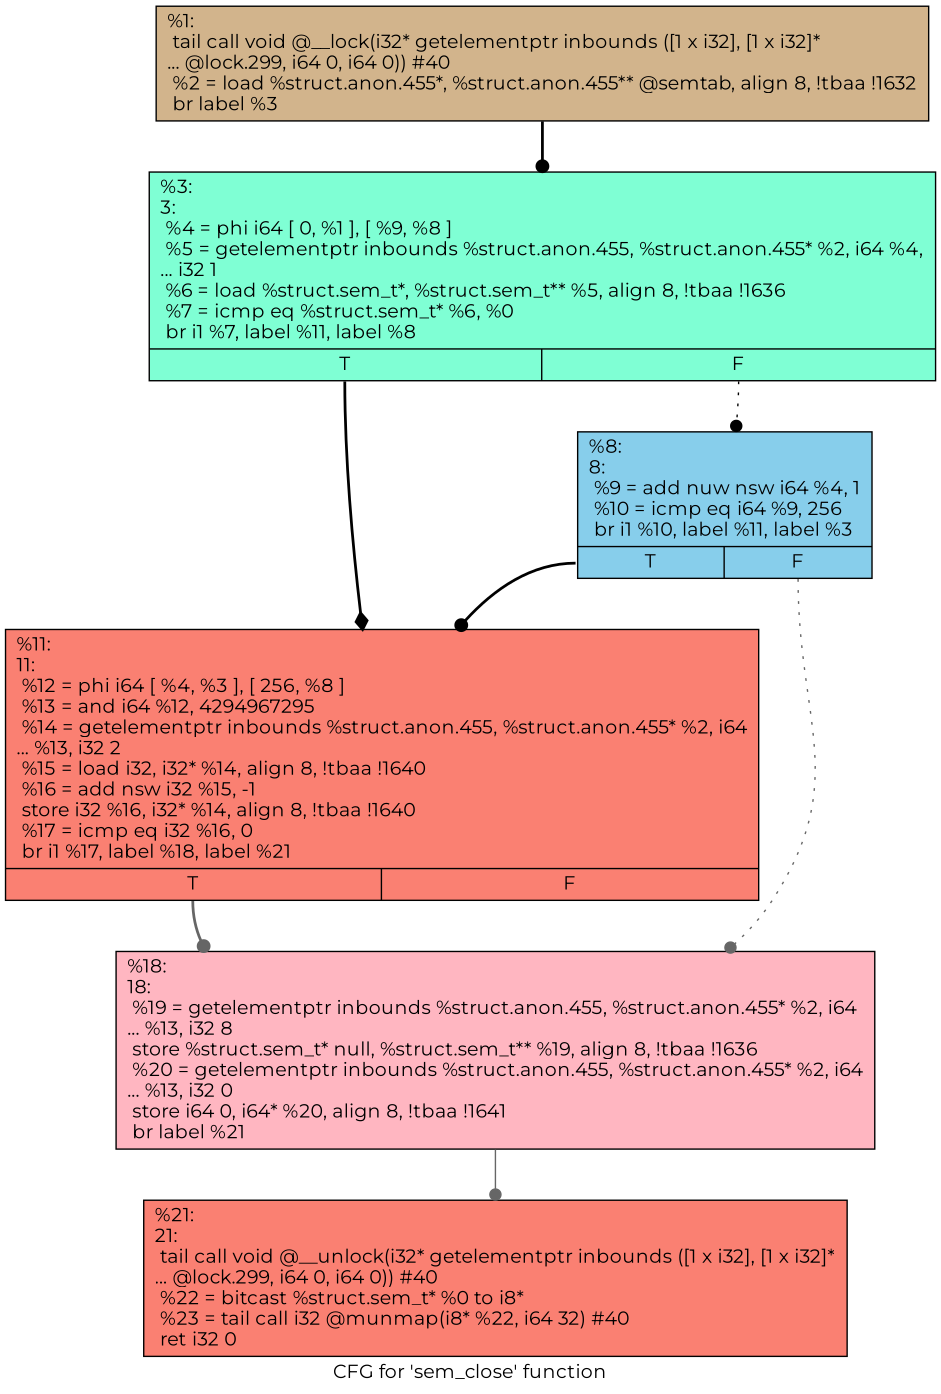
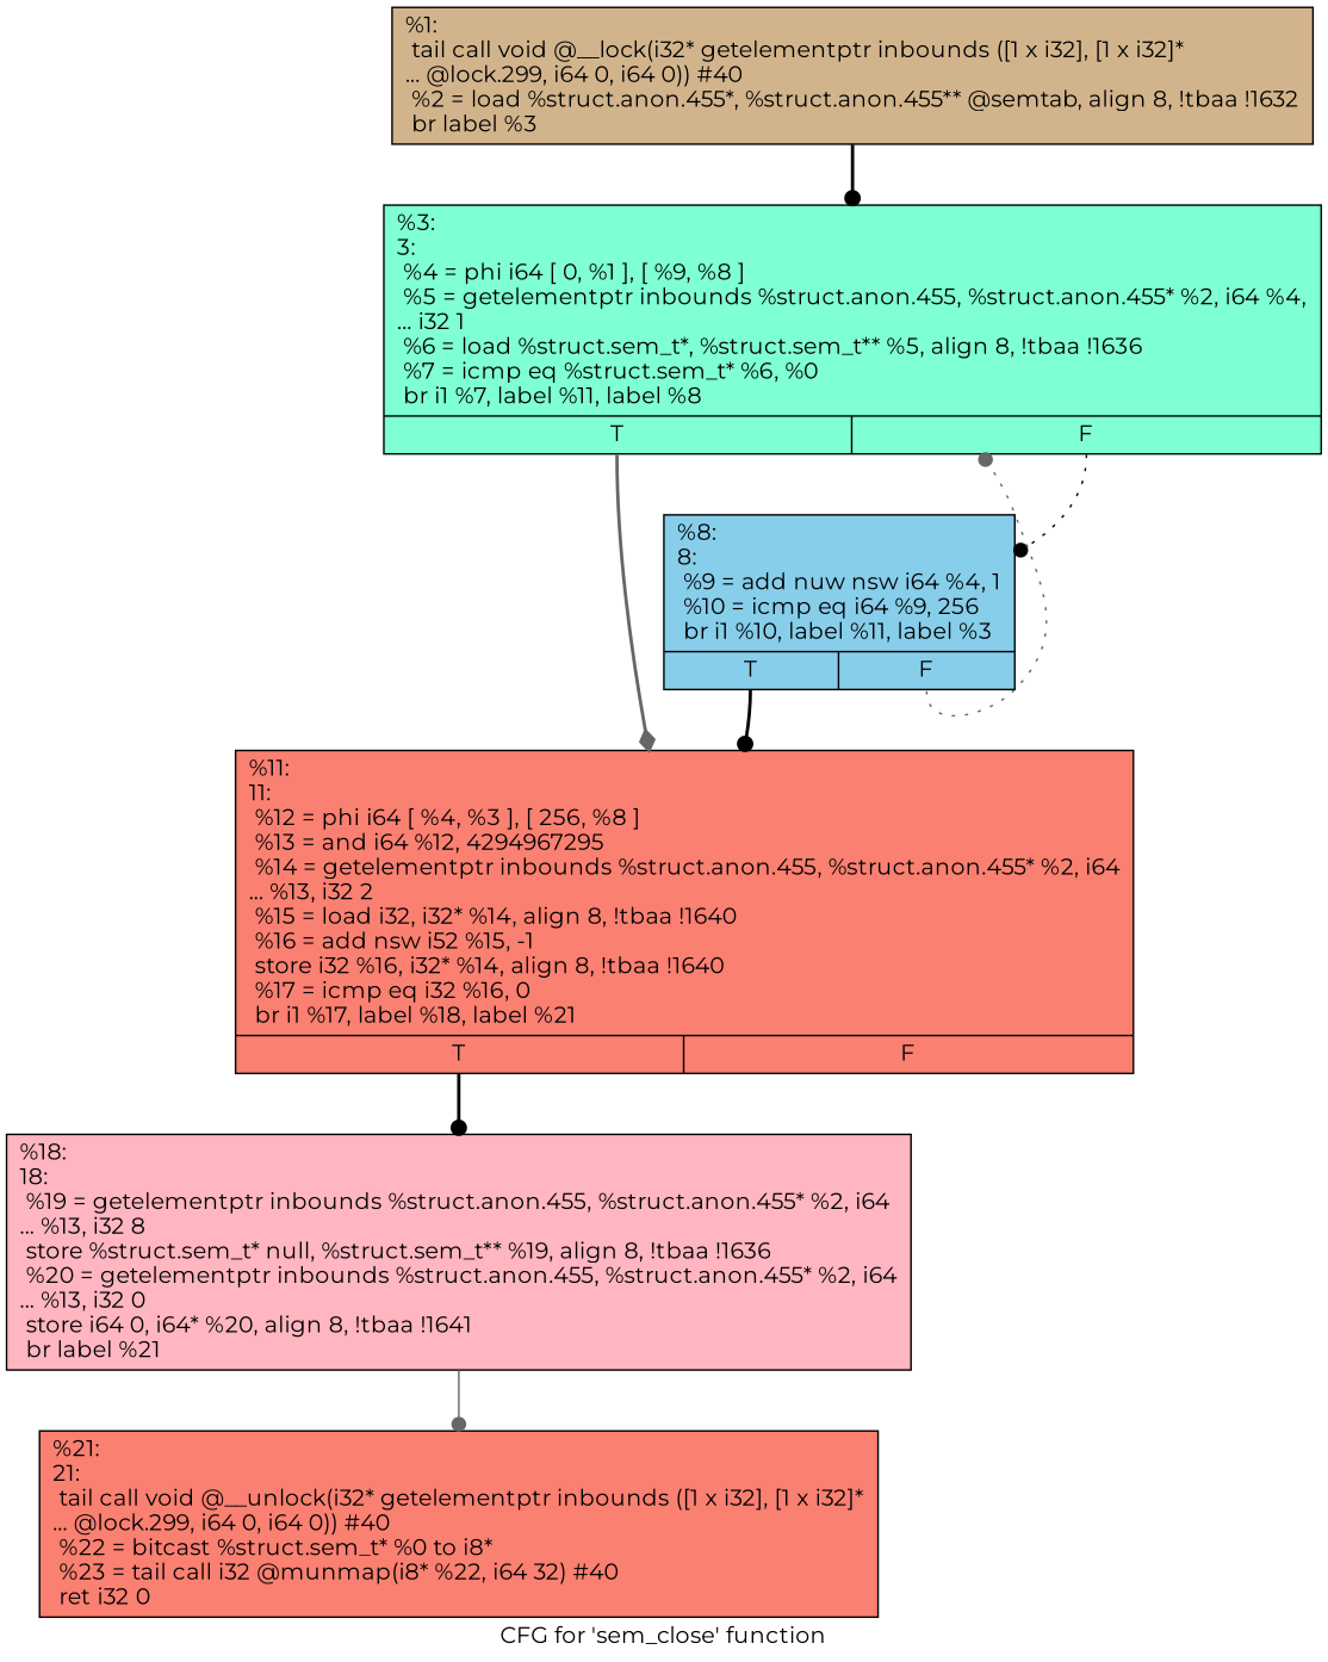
  digraph {
    fontname=Montserrat
    label="CFG for 'sem_close' function"
    node [fillcolor=salmon fontname=Montserrat shape=record style=filled]
    edge [arrowhead=dot color=black fontname=Montserrat style=bold tailport=s0]
    n1 [fillcolor=tan label="{%1:\l  tail call void @__lock(i32* getelementptr inbounds ([1 x i32], [1 x i32]*\l... @lock.299, i64 0, i64 0)) #40\l  %2 = load %struct.anon.455*, %struct.anon.455** @semtab, align 8, !tbaa !1632\l  br label %3\l}"]
    n2 [fillcolor=aquamarine label="{%3:\l3:                                                \l  %4 = phi i64 [ 0, %1 ], [ %9, %8 ]\l  %5 = getelementptr inbounds %struct.anon.455, %struct.anon.455* %2, i64 %4,\l... i32 1\l  %6 = load %struct.sem_t*, %struct.sem_t** %5, align 8, !tbaa !1636\l  %7 = icmp eq %struct.sem_t* %6, %0\l  br i1 %7, label %11, label %8\l|{<s0>T|<s1>F}}"]
-   n3 [label="{%11:\l11:                                               \l  %12 = phi i64 [ %4, %3 ], [ 256, %8 ]\l  %13 = and i64 %12, 4294967295\l  %14 = getelementptr inbounds %struct.anon.455, %struct.anon.455* %2, i64\l... %13, i32 2\l  %15 = load i32, i32* %14, align 8, !tbaa !1640\l  %16 = add nsw i32 %15, -1\l  store i32 %16, i32* %14, align 8, !tbaa !1640\l  %17 = icmp eq i32 %16, 0\l  br i1 %17, label %18, label %21\l|{<s0>T|<s1>F}}"]
+   n3 [label="{%11:\l11:                                               \l  %12 = phi i64 [ %4, %3 ], [ 256, %8 ]\l  %13 = and i64 %12, 4294967295\l  %14 = getelementptr inbounds %struct.anon.455, %struct.anon.455* %2, i64\l... %13, i32 2\l  %15 = load i32, i32* %14, align 8, !tbaa !1640\l  %16 = add nsw i52 %15, -1\l  store i32 %16, i32* %14, align 8, !tbaa !1640\l  %17 = icmp eq i32 %16, 0\l  br i1 %17, label %18, label %21\l|{<s0>T|<s1>F}}"]
    n4 [fillcolor=skyblue label="{%8:\l8:                                                \l  %9 = add nuw nsw i64 %4, 1\l  %10 = icmp eq i64 %9, 256\l  br i1 %10, label %11, label %3\l|{<s0>T|<s1>F}}"]
    n5 [fillcolor=lightpink label="{%18:\l18:                                               \l  %19 = getelementptr inbounds %struct.anon.455, %struct.anon.455* %2, i64\l... %13, i32 8\l  store %struct.sem_t* null, %struct.sem_t** %19, align 8, !tbaa !1636\l  %20 = getelementptr inbounds %struct.anon.455, %struct.anon.455* %2, i64\l... %13, i32 0\l  store i64 0, i64* %20, align 8, !tbaa !1641\l  br label %21\l}"]
    n6 [label="{%21:\l21:                                               \l  tail call void @__unlock(i32* getelementptr inbounds ([1 x i32], [1 x i32]*\l... @lock.299, i64 0, i64 0)) #40\l  %22 = bitcast %struct.sem_t* %0 to i8*\l  %23 = tail call i32 @munmap(i8* %22, i64 32) #40\l  ret i32 0\l}"]
    n1 -> n2
-   n2 -> n3 [arrowhead=diamond]
+   n2 -> n3 [arrowhead=diamond color=gray40]
    n2 -> n4 [style=dotted tailport=s1]
-   n3 -> n5 [color=gray40]
-   n4 -> n5 [color=gray40 style=dotted tailport=s1]
+   n3 -> n5
+   n4 -> n2 [color=gray40 style=dotted tailport=s1]
    n4 -> n3
    n5 -> n6 [color=gray40 style=solid]
  }
